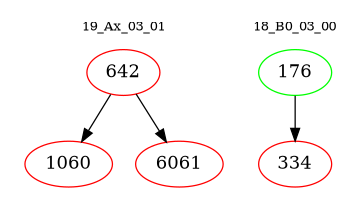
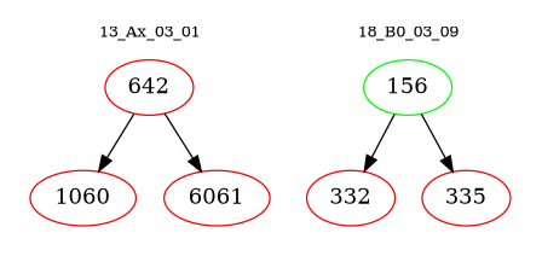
  digraph {
    node [color=red]
    edge [color=black]
    n1 [label=642]
    n2 [label=1060]
    n3 [label=6061]
-   n4 [color=green label=176]
-   n5 [label=334]
+   n4 [color=green label=156]
+   n5 [label=332]
+   n6 [label=335]
    subgraph cluster_1 {
      color=white
      fontsize=10
-     label="19_Ax_03_01"
+     label="13_Ax_03_01"
      n1
      n2
      n3
    }
    subgraph cluster_2 {
      color=white
      fontsize=10
-     label="18_B0_03_00"
+     label="18_B0_03_09"
      n4
      n5
+     n6
    }
    n1 -> n2
    n1 -> n3
    n4 -> n5
+   n4 -> n6
  }
